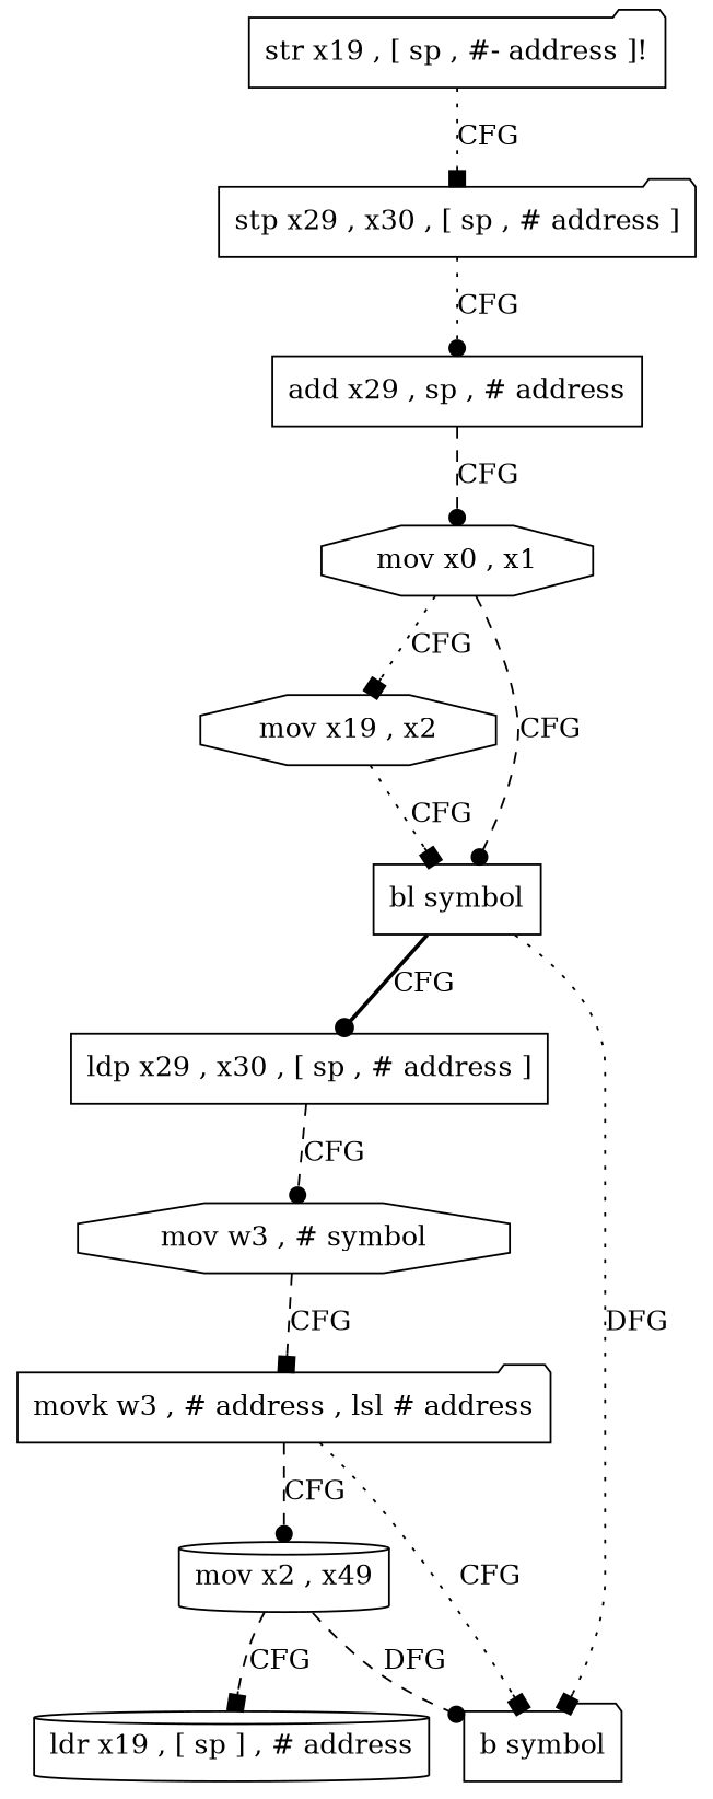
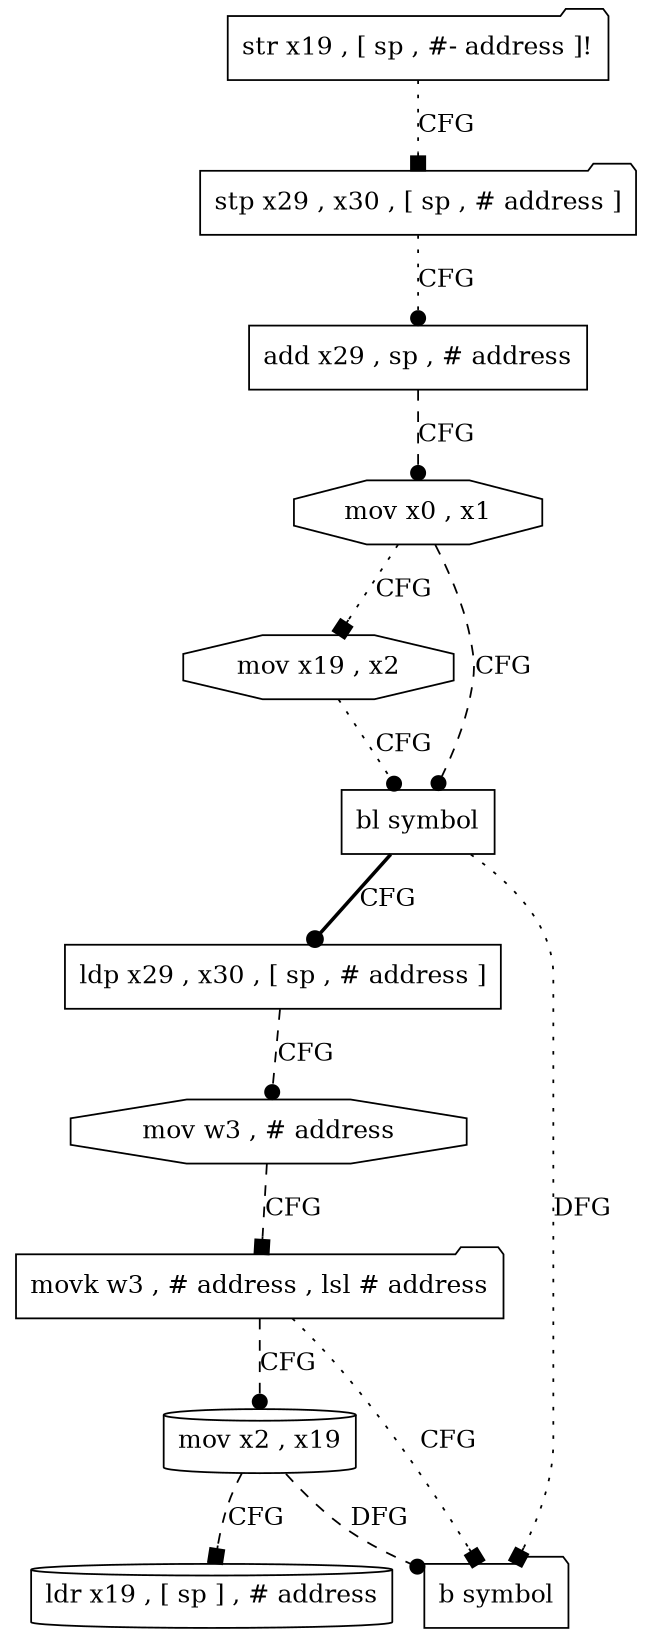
  digraph {
    node [shape=folder]
    edge [arrowhead=dot style=dashed]
    n1 [label="str x19 , [ sp , #- address ]!"]
    n2 [label="stp x29 , x30 , [ sp , # address ]"]
    n3 [label="add x29 , sp , # address" shape=box]
    n4 [label="mov x0 , x1" shape=octagon]
    n5 [label="mov x19 , x2" shape=octagon]
    n6 [label="bl symbol" shape=box]
    n7 [label="ldp x29 , x30 , [ sp , # address ]" shape=box]
    n8 [label="b symbol"]
-   n9 [label="mov x2 , x49" shape=cylinder]
+   n9 [label="mov x2 , x19" shape=cylinder]
    n10 [label="ldr x19 , [ sp ] , # address" shape=cylinder]
-   n11 [label="mov w3 , # symbol" shape=octagon]
+   n11 [label="mov w3 , # address" shape=octagon]
    n12 [label="movk w3 , # address , lsl # address"]
    n1 -> n2 [arrowhead=box label=CFG style=dotted]
    n2 -> n3 [label=CFG style=dotted]
    n3 -> n4 [label=CFG]
    n4 -> n5 [arrowhead=box label=CFG style=dotted]
    n4 -> n6 [label=CFG]
-   n5 -> n6 [arrowhead=box label=CFG style=dotted]
+   n5 -> n6 [label=CFG style=dotted]
    n6 -> n7 [label=CFG style=bold]
    n6 -> n8 [arrowhead=box label=DFG style=dotted]
    n7 -> n11 [label=CFG]
    n9 -> n8 [label=DFG]
    n9 -> n10 [arrowhead=box label=CFG]
    n11 -> n12 [arrowhead=box label=CFG]
    n12 -> n8 [arrowhead=box label=CFG style=dotted]
    n12 -> n9 [label=CFG]
  }
